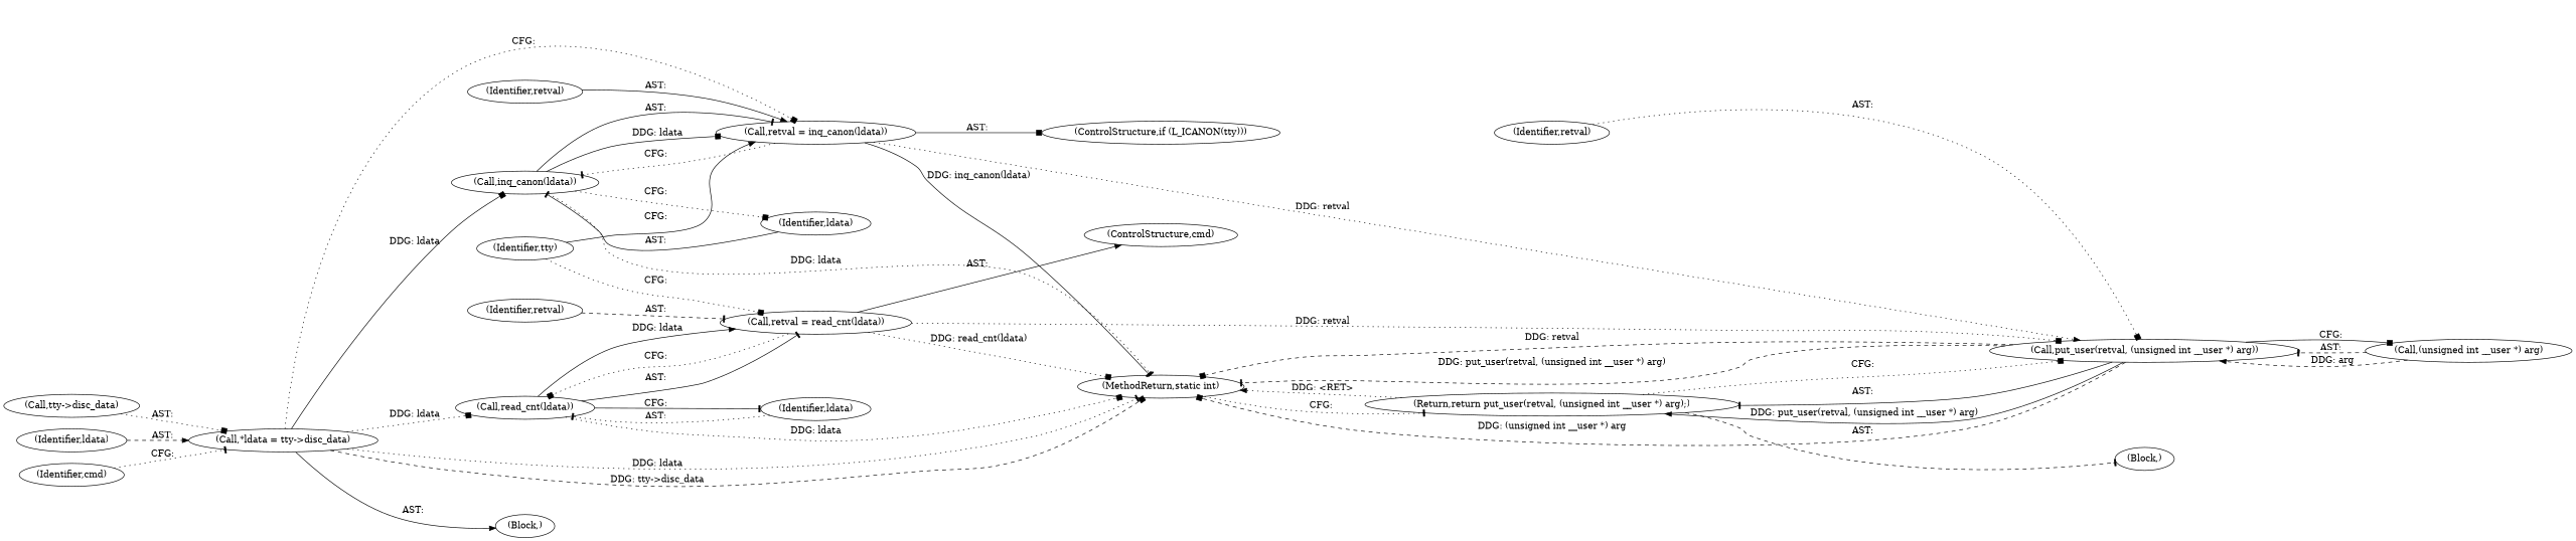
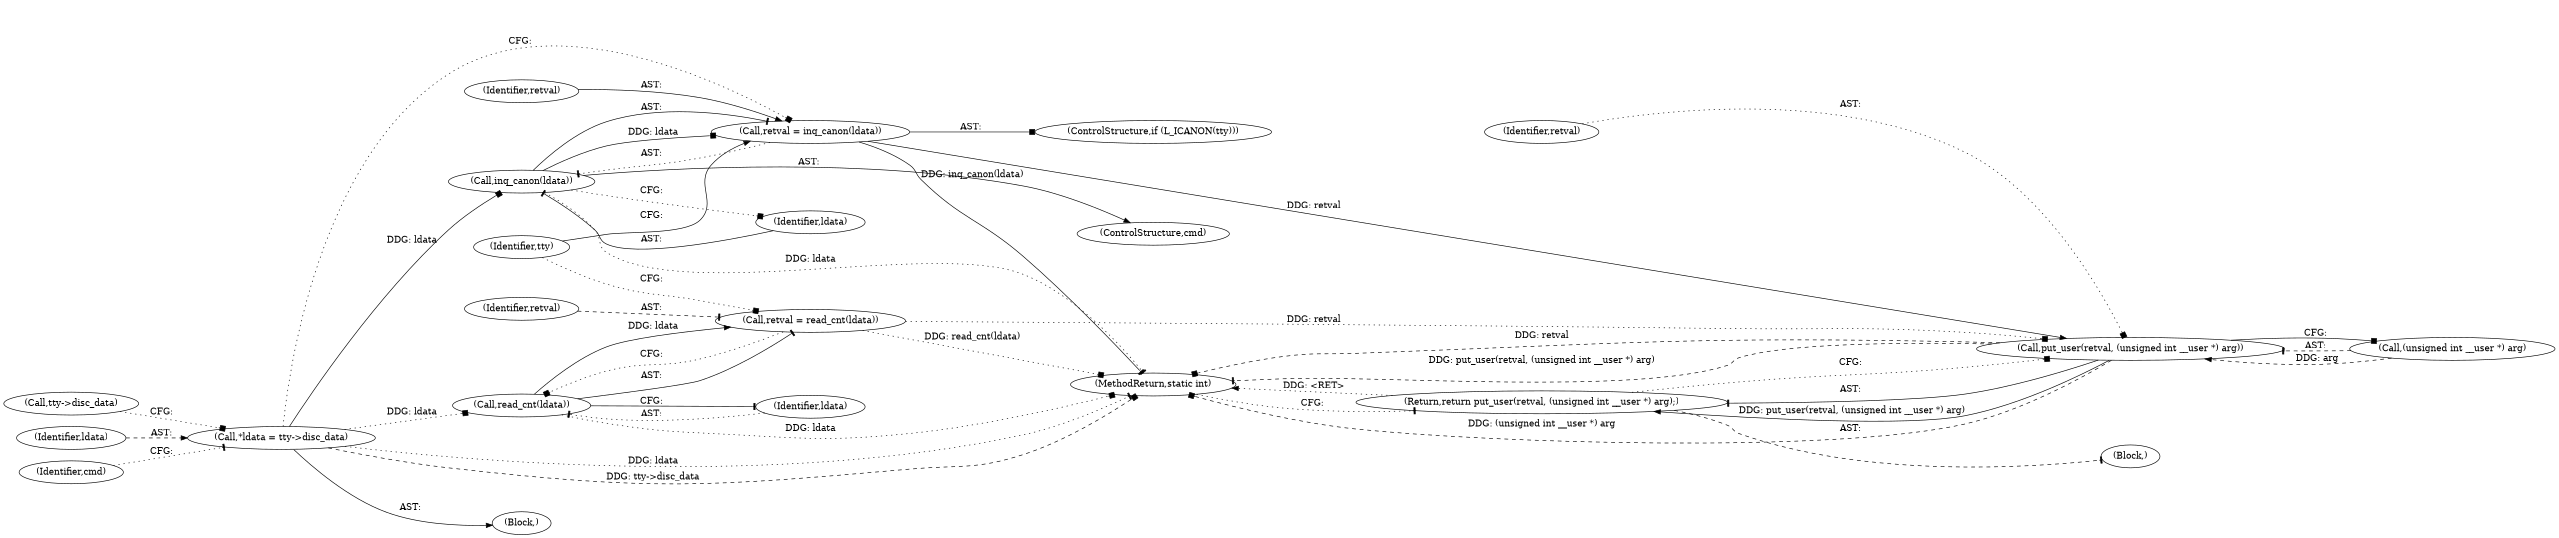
  digraph {
    rankdir=LR
    edge [arrowhead=box style=dotted]
    n1 [label="(Call,*ldata = tty->disc_data)"]
    n2 [label="(Call,inq_canon(ldata))"]
    n3 [label="(Call,read_cnt(ldata))"]
    n4 [label="(MethodReturn,static int)"]
    n5 [label="(Block,)"]
    n6 [label="(Call,retval = inq_canon(ldata))"]
    n7 [label="(Identifier,ldata)"]
    n8 [label="(Call,retval = read_cnt(ldata))"]
    n9 [label="(Identifier,ldata)"]
    n10 [label="(Call,tty->disc_data)"]
    n11 [label="(Return,return put_user(retval, (unsigned int __user *) arg);)"]
    n12 [label="(Call,put_user(retval, (unsigned int __user *) arg))"]
    n13 [label="(ControlStructure,if (L_ICANON(tty)))"]
    n14 [label="(Call,(unsigned int __user *) arg)"]
    n15 [label="(Block,)"]
    n16 [label="(ControlStructure,cmd)"]
    n17 [label="(Identifier,ldata)"]
    n18 [label="(Identifier,tty)"]
    n19 [label="(Identifier,cmd)"]
    n20 [label="(Identifier,retval)"]
    n21 [label="(Identifier,retval)"]
    n22 [label="(Identifier,retval)"]
    n1 -> n2 [label="DDG: ldata" style=solid]
    n1 -> n3 [label="DDG: ldata"]
    n1 -> n4 [arrowhead=tee label="DDG: ldata"]
    n1 -> n4 [label="DDG: tty->disc_data" style=dashed]
    n1 -> n5 [arrowhead=normal label="AST: " style=solid]
    n1 -> n6 [label="CFG: "]
    n2 -> n4 [arrowhead=tee label="DDG: ldata"]
    n2 -> n6 [arrowhead=tee label="AST: " style=solid]
    n2 -> n6 [label="DDG: ldata" style=solid]
    n2 -> n7 [label="CFG: "]
    n3 -> n4 [label="DDG: ldata"]
    n3 -> n8 [arrowhead=tee label="AST: " style=solid]
    n3 -> n8 [arrowhead=normal label="DDG: ldata" style=solid]
    n3 -> n9 [arrowhead=tee label="CFG: " style=solid]
    n4 -> n11 [arrowhead=tee label="CFG: "]
-   n6 -> n2 [arrowhead=tee label="CFG: "]
+   n6 -> n2 [arrowhead=tee label="AST: "]
    n6 -> n4 [arrowhead=tee label="DDG: inq_canon(ldata)" style=solid]
-   n6 -> n12 [arrowhead=normal label="DDG: retval"]
+   n6 -> n12 [arrowhead=normal label="DDG: retval" style=solid]
    n6 -> n13 [label="AST: " style=solid]
    n7 -> n2 [arrowhead=tee label="AST: " style=solid]
    n8 -> n3 [label="CFG: "]
    n8 -> n4 [label="DDG: read_cnt(ldata)"]
    n8 -> n12 [label="DDG: retval"]
-   n8 -> n16 [arrowhead=normal label="AST: " style=solid]
+   n2 -> n16 [arrowhead=normal label="AST: " style=solid]
    n9 -> n3 [arrowhead=tee label="AST: "]
-   n10 -> n1 [label="AST: "]
+   n10 -> n1 [label="CFG: "]
    n11 -> n4 [arrowhead=normal label="DDG: <RET>"]
    n11 -> n12 [label="CFG: "]
    n11 -> n15 [arrowhead=tee label="AST: " style=dashed]
    n12 -> n4 [label="DDG: (unsigned int __user *) arg" style=dashed]
    n12 -> n4 [label="DDG: retval" style=dashed]
    n12 -> n4 [arrowhead=tee label="DDG: put_user(retval, (unsigned int __user *) arg)" style=dashed]
    n12 -> n11 [arrowhead=tee label="AST: " style=solid]
    n12 -> n11 [arrowhead=normal label="DDG: put_user(retval, (unsigned int __user *) arg)" style=solid]
    n12 -> n14 [label="CFG: " style=solid]
    n14 -> n12 [arrowhead=tee label="AST: " style=dashed]
    n14 -> n12 [arrowhead=normal label="DDG: arg" style=dashed]
    n17 -> n1 [arrowhead=normal label="AST: " style=dashed]
    n18 -> n6 [arrowhead=normal label="CFG: " style=solid]
    n18 -> n8 [label="CFG: "]
    n19 -> n1 [arrowhead=tee label="CFG: "]
    n20 -> n12 [label="AST: "]
    n21 -> n6 [arrowhead=normal label="AST: " style=solid]
    n22 -> n8 [arrowhead=tee label="AST: " style=dashed]
  }
